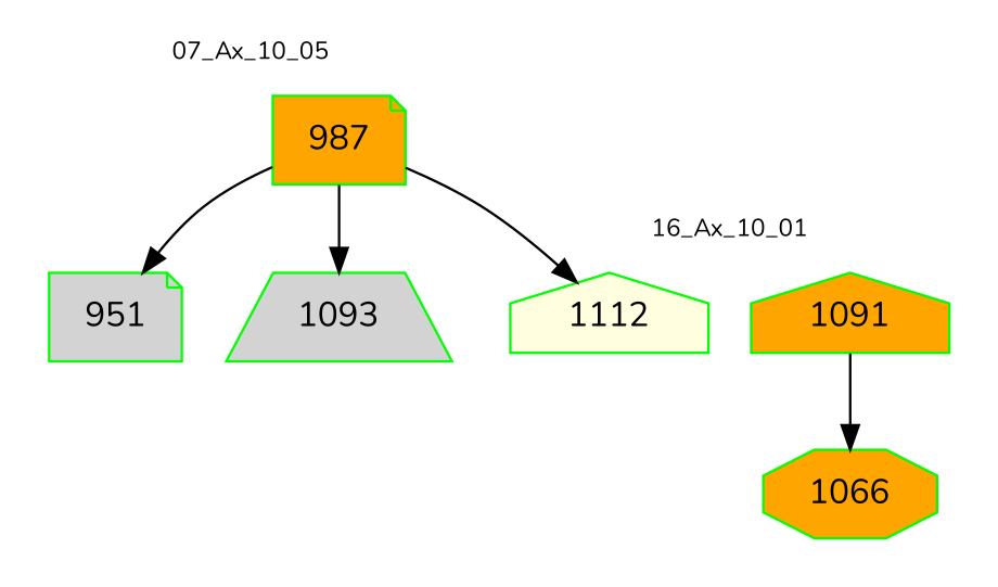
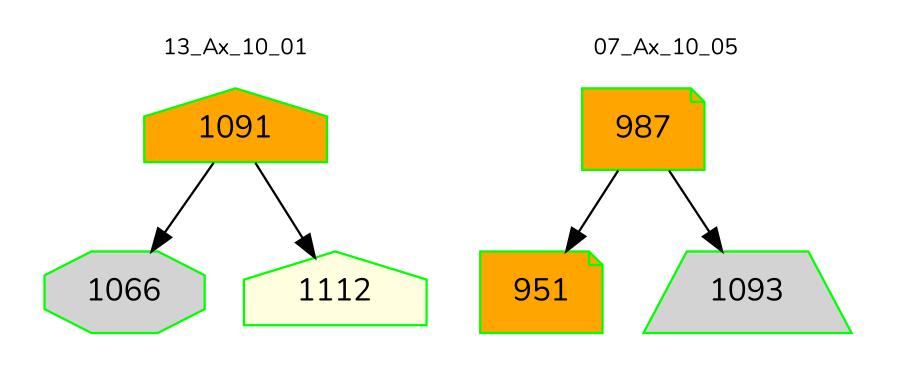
  digraph {
    fontname=Nunito
    node [color=green fillcolor=orange fontname=Nunito shape=house style=filled]
    edge [color=black fontname=Nunito]
    n1 [label=1091]
-   n2 [label=1066 shape=octagon]
+   n2 [fillcolor=lightgrey label=1066 shape=octagon]
    n3 [fillcolor=lightyellow label=1112]
    n4 [label=987 shape=note]
-   n5 [fillcolor=lightgrey label=951 shape=note]
+   n5 [label=951 shape=note]
    n6 [fillcolor=lightgrey label=1093 shape=trapezium]
    subgraph cluster_1 {
      color=white
      fontsize=10
-     label="16_Ax_10_01"
+     label="13_Ax_10_01"
      n1
      n2
      n3
    }
    subgraph cluster_2 {
      color=white
      fontsize=10
      label="07_Ax_10_05"
      n4
      n5
      n6
    }
    n1 -> n2
-   n4 -> n3
+   n1 -> n3
    n4 -> n5
    n4 -> n6
  }
